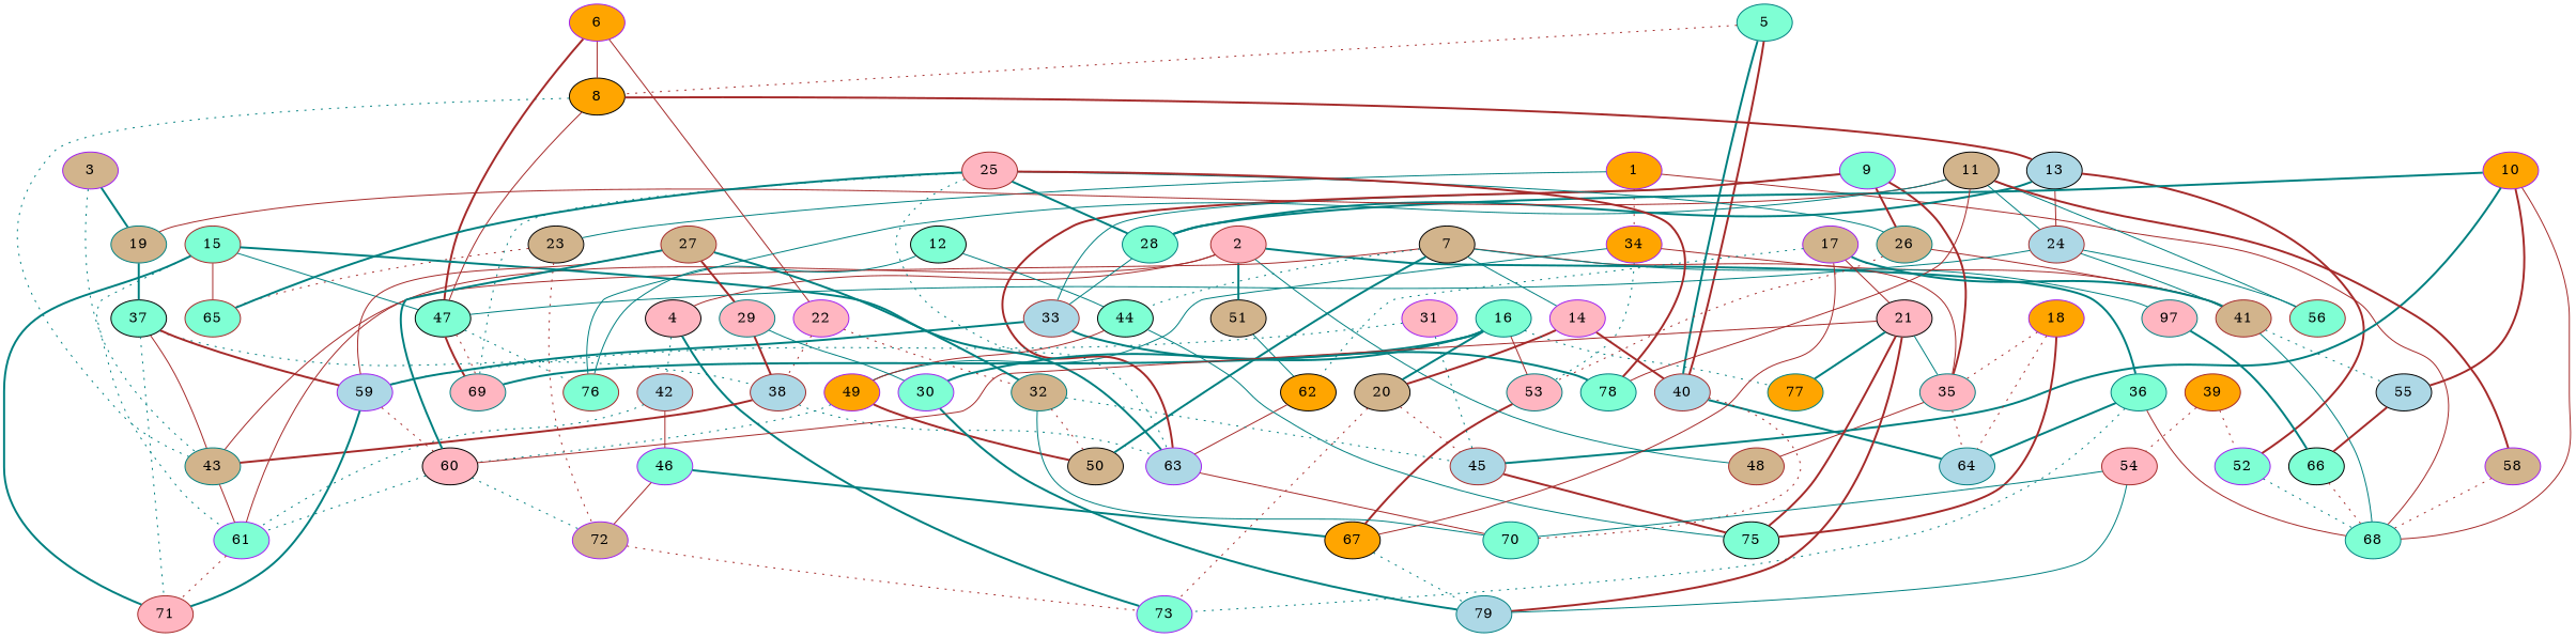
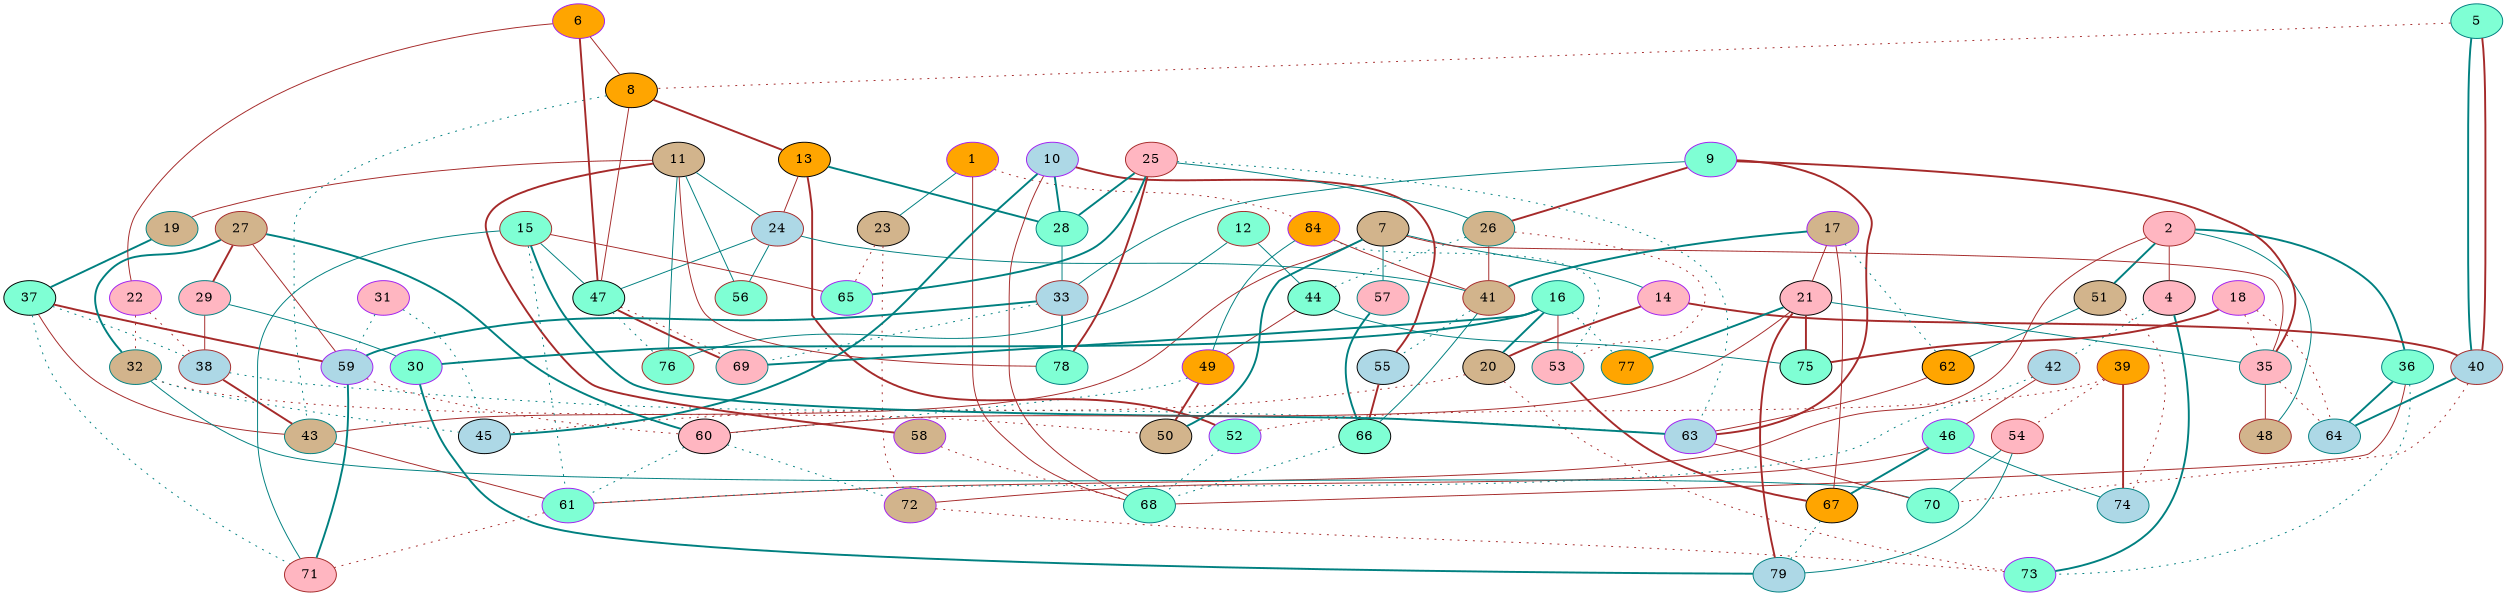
  graph {
    node [color=purple fillcolor=aquamarine style=filled]
    edge [color=teal style=solid]
    1 [fillcolor=orange]
    23 [color=black fillcolor=tan]
-   34 [fillcolor=orange]
+   34 [fillcolor=orange label=84]
    68 [color=teal]
-   65 [color=brown]
+   65
    72 [fillcolor=tan]
    53 [color=teal fillcolor=lightpink]
    41 [color=brown fillcolor=tan]
    49 [fillcolor=orange]
    2 [color=brown fillcolor=lightpink]
    4 [color=black fillcolor=lightpink]
    36 [color=teal]
    48 [color=brown fillcolor=tan]
    51 [color=black fillcolor=tan]
    61
    42 [color=brown fillcolor=lightblue]
    73
    64 [color=teal fillcolor=lightblue]
    62 [color=black fillcolor=orange]
+   74 [color=teal fillcolor=lightblue]
    71 [color=brown fillcolor=lightpink]
-   3 [fillcolor=tan]
    19 [color=teal fillcolor=tan]
    43 [color=teal fillcolor=tan]
    37 [color=black]
    46
    5 [color=teal]
    8 [color=black fillcolor=orange]
    40 [color=brown fillcolor=lightblue]
    47 [color=black]
-   13 [color=black fillcolor=lightblue]
+   13 [color=black fillcolor=orange]
    70 [color=teal]
    6 [fillcolor=orange]
    22 [fillcolor=lightpink]
    38 [color=brown fillcolor=lightblue]
    32 [color=teal fillcolor=tan]
    76 [color=brown]
    69 [color=teal fillcolor=lightpink]
    7 [color=black fillcolor=tan]
    14 [fillcolor=lightpink]
    35 [color=teal fillcolor=lightpink]
    50 [color=black fillcolor=tan]
-   57 [color=teal fillcolor=lightpink label=97]
+   57 [color=teal fillcolor=lightpink]
    20 [color=black fillcolor=tan]
    66 [color=black]
    24 [color=brown fillcolor=lightblue]
    28 [color=teal]
    52
    9
    26 [color=teal fillcolor=tan]
    33 [color=brown fillcolor=lightblue]
    63 [fillcolor=lightblue]
    44 [color=black]
    78 [color=teal]
    59 [fillcolor=lightblue]
-   10 [fillcolor=orange]
-   45 [color=brown fillcolor=lightblue]
+   10 [fillcolor=lightblue]
+   45 [color=black fillcolor=lightblue]
    55 [color=black fillcolor=lightblue]
    75 [color=black]
    11 [color=black fillcolor=tan]
    56 [color=brown]
    58 [fillcolor=tan]
-   12 [color=black]
+   12 [color=brown]
    15 [color=brown]
    16 [color=teal]
    30
    77 [color=teal fillcolor=orange]
    79 [color=teal fillcolor=lightblue]
    67 [color=black fillcolor=orange]
    17 [fillcolor=tan]
    21 [color=black fillcolor=lightpink]
    60 [color=black fillcolor=lightpink]
-   18 [fillcolor=orange]
+   18 [fillcolor=lightpink]
    25 [color=brown fillcolor=lightpink]
    27 [color=brown fillcolor=tan]
    29 [color=teal fillcolor=lightpink]
    31 [fillcolor=lightpink]
    39 [color=brown fillcolor=orange]
    54 [color=brown fillcolor=lightpink]
    1 -- 23
    1 -- 34 [color=brown style=dotted]
    1 -- 68 [color=brown]
    23 -- 65 [color=brown style=dotted]
    23 -- 72 [color=brown style=dotted]
    34 -- 53 [style=dotted]
    34 -- 41 [color=brown]
    34 -- 49
    72 -- 73 [color=brown style=dotted]
    53 -- 67 [color=brown style=bold]
-   41 -- 68
+   41 -- 66
    41 -- 55 [style=dotted]
    49 -- 50 [color=brown style=bold]
    49 -- 60 [style=dotted]
    2 -- 4 [color=brown]
    2 -- 36 [style=bold]
    2 -- 48
    2 -- 51 [style=bold]
    2 -- 61 [color=brown]
    4 -- 42 [style=dotted]
    4 -- 73 [style=bold]
    36 -- 68 [color=brown]
    36 -- 73 [style=dotted]
    36 -- 64 [style=bold]
    51 -- 62
+   51 -- 74 [color=brown style=dotted]
    61 -- 71 [color=brown style=dotted]
    42 -- 61 [style=dotted]
    42 -- 46 [color=brown]
    62 -- 63 [color=brown]
-   3 -- 19 [style=bold]
-   3 -- 43 [style=dotted]
    19 -- 37 [style=bold]
    43 -- 61 [color=brown]
    37 -- 71 [style=dotted]
    37 -- 43 [color=brown]
    37 -- 38 [style=dotted]
    37 -- 59 [color=brown style=bold]
    46 -- 72 [color=brown]
+   46 -- 74
    46 -- 67 [style=bold]
    5 -- 8 [color=brown style=dotted]
    5 -- 40 [style=bold]
    5 -- 40 [color=brown style=bold]
    8 -- 43 [style=dotted]
    8 -- 47 [color=brown]
    8 -- 13 [color=brown style=bold]
    40 -- 64 [style=bold]
    40 -- 70 [color=brown style=dotted]
    47 -- 76 [style=dotted]
    47 -- 69 [color=brown style=bold]
    47 -- 69 [color=brown style=dotted]
    13 -- 24 [color=brown]
    13 -- 28 [style=bold]
    13 -- 52 [color=brown style=bold]
    6 -- 8 [color=brown]
    6 -- 47 [color=brown style=bold]
    6 -- 22 [color=brown]
    22 -- 38 [color=brown style=dotted]
    22 -- 32 [color=brown style=dotted]
    38 -- 43 [color=brown style=bold]
    38 -- 63 [style=dotted]
    32 -- 70
    32 -- 50 [color=brown style=dotted]
    32 -- 45 [style=dotted]
    7 -- 43 [color=brown]
    7 -- 14
    7 -- 35 [color=brown]
    7 -- 50 [style=bold]
    7 -- 57
    14 -- 40 [color=brown style=bold]
    14 -- 20 [color=brown style=bold]
    35 -- 48 [color=brown]
    35 -- 64 [color=brown style=dotted]
    57 -- 66 [style=bold]
    20 -- 73 [color=brown style=dotted]
    20 -- 45 [color=brown style=dotted]
-   66 -- 68 [color=brown style=dotted]
+   66 -- 68 [style=dotted]
    24 -- 41
    24 -- 47
    24 -- 56
    28 -- 33
    52 -- 68 [style=dotted]
    9 -- 35 [color=brown style=bold]
    9 -- 26 [color=brown style=bold]
    9 -- 33
    9 -- 63 [color=brown style=bold]
    26 -- 53 [color=brown style=dotted]
    26 -- 41 [color=brown]
-   7 -- 44 [style=dotted]
+   26 -- 44 [style=dotted]
    33 -- 78 [style=bold]
    33 -- 59 [style=bold]
    63 -- 70 [color=brown]
    44 -- 49 [color=brown]
    44 -- 75
    59 -- 71 [style=bold]
    59 -- 60 [color=brown style=dotted]
    10 -- 68 [color=brown]
    10 -- 28 [style=bold]
    10 -- 45 [style=bold]
    10 -- 55 [color=brown style=bold]
-   45 -- 75 [color=brown style=bold]
    55 -- 66 [color=brown style=bold]
    11 -- 19 [color=brown]
    11 -- 76
    11 -- 24
    11 -- 78 [color=brown]
    11 -- 56
    11 -- 58 [color=brown style=bold]
    58 -- 68 [color=brown style=dotted]
    12 -- 76
    12 -- 44
    15 -- 65 [color=brown]
    15 -- 61 [style=dotted]
-   15 -- 71 [style=bold]
+   15 -- 71
    15 -- 47
    15 -- 63 [style=bold]
    16 -- 53 [color=brown]
    16 -- 69 [style=bold]
    16 -- 20 [style=bold]
    16 -- 30 [style=bold]
    16 -- 77 [style=dotted]
    30 -- 79 [style=bold]
    67 -- 79 [style=dotted]
    17 -- 41 [style=bold]
    17 -- 62 [style=dotted]
    17 -- 67 [color=brown]
    17 -- 21 [color=brown]
    21 -- 35
    21 -- 75 [color=brown style=bold]
    21 -- 77 [style=bold]
    21 -- 79 [color=brown style=bold]
    21 -- 60 [color=brown]
    60 -- 72 [style=dotted]
    60 -- 61 [style=dotted]
    18 -- 64 [color=brown style=dotted]
    18 -- 35 [color=brown style=dotted]
    18 -- 75 [color=brown style=bold]
    25 -- 65 [style=bold]
-   25 -- 69 [style=dotted]
+   33 -- 69 [style=dotted]
    25 -- 28 [style=bold]
    25 -- 26
    25 -- 63 [style=dotted]
    25 -- 78 [color=brown style=bold]
    27 -- 32 [style=bold]
    27 -- 59 [color=brown]
    27 -- 60 [style=bold]
    27 -- 29 [color=brown style=bold]
-   29 -- 38 [color=brown style=bold]
+   29 -- 38 [color=brown]
    29 -- 30
    31 -- 59 [style=dotted]
    31 -- 45 [style=dotted]
+   39 -- 74 [color=brown style=bold]
    39 -- 52 [color=brown style=dotted]
    39 -- 54 [color=brown style=dotted]
    54 -- 70
    54 -- 79
  }
